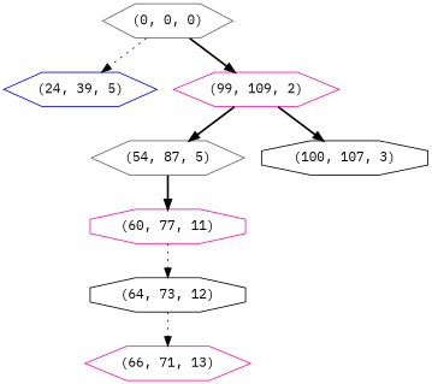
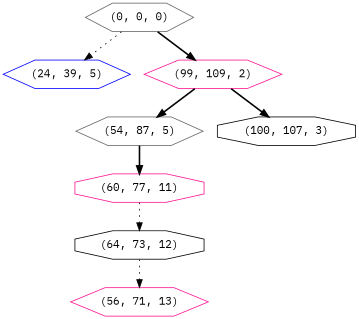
  digraph {
    fontname="IBM Plex Mono"
    node [color=deeppink fontname="IBM Plex Mono" shape=hexagon]
    edge [fontname="IBM Plex Mono" style=bold]
    "(0, 0, 0)" [color=gray40]
    "(24, 39, 5)" [color=blue]
    "(99, 109, 2)"
    "(54, 87, 5)" [color=gray40]
    "(60, 77, 11)" [shape=octagon]
    "(100, 107, 3)" [color=black shape=octagon]
    "(64, 73, 12)" [color=black shape=octagon]
-   "(66, 71, 13)"
+   "(66, 71, 13)" [label="(56, 71, 13)"]
    "(0, 0, 0)" -> "(24, 39, 5)" [style=dotted]
    "(0, 0, 0)" -> "(99, 109, 2)"
    "(99, 109, 2)" -> "(54, 87, 5)"
    "(99, 109, 2)" -> "(100, 107, 3)"
    "(54, 87, 5)" -> "(60, 77, 11)"
    "(60, 77, 11)" -> "(64, 73, 12)" [style=dotted]
    "(64, 73, 12)" -> "(66, 71, 13)" [style=dotted]
  }
